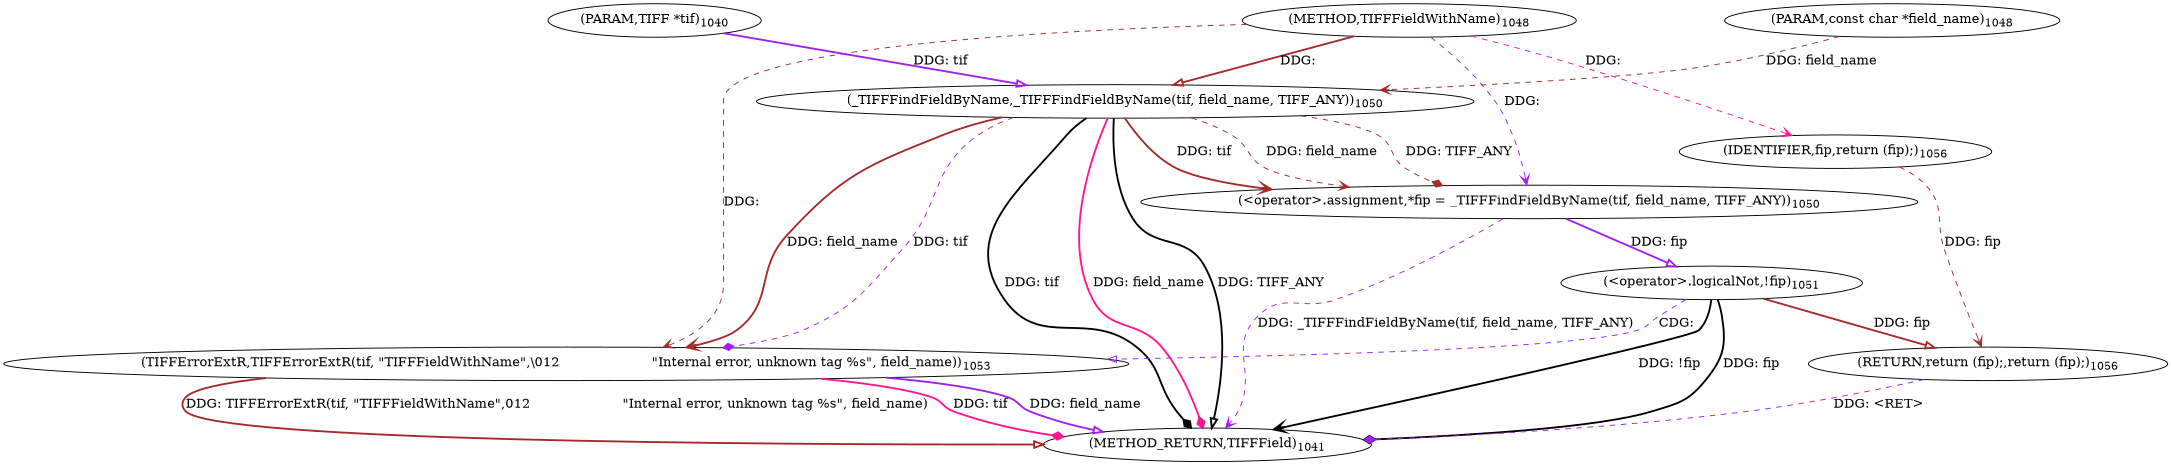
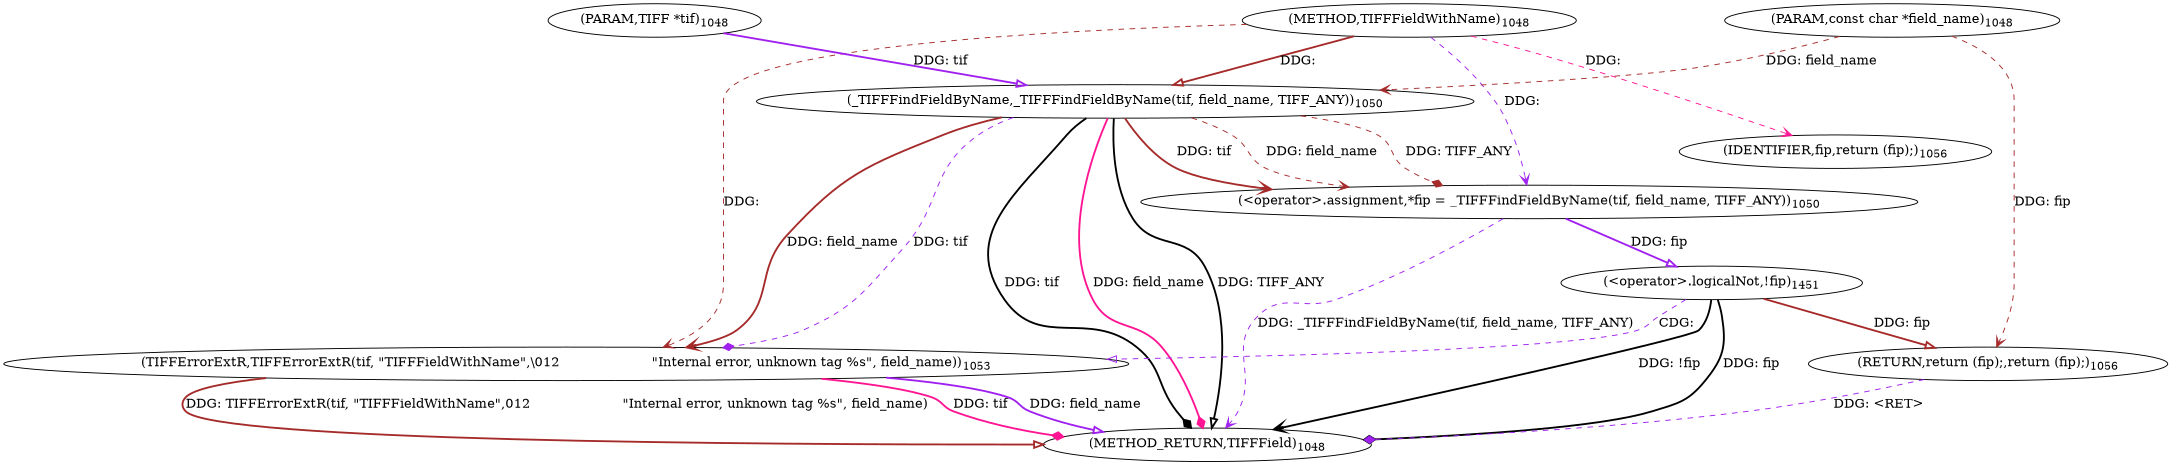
  digraph {
    edge [arrowhead=vee color=brown style=bold]
    n1 [label=<(METHOD,TIFFFieldWithName)<SUB>1048</SUB>>]
    n2 [label=<(&lt;operator&gt;.assignment,*fip = _TIFFFindFieldByName(tif, field_name, TIFF_ANY))<SUB>1050</SUB>>]
    n3 [label=<(IDENTIFIER,fip,return (fip);)<SUB>1056</SUB>>]
    n4 [label=<(_TIFFFindFieldByName,_TIFFFindFieldByName(tif, field_name, TIFF_ANY))<SUB>1050</SUB>>]
    n5 [label=<(TIFFErrorExtR,TIFFErrorExtR(tif, &quot;TIFFFieldWithName&quot;,\012                      &quot;Internal error, unknown tag %s&quot;, field_name))<SUB>1053</SUB>>]
-   n6 [label=<(PARAM,TIFF *tif)<SUB>1040</SUB>>]
+   n6 [label=<(PARAM,TIFF *tif)<SUB>1048</SUB>>]
    n7 [label=<(PARAM,const char *field_name)<SUB>1048</SUB>>]
-   n8 [label=<(&lt;operator&gt;.logicalNot,!fip)<SUB>1051</SUB>>]
-   n9 [label=<(METHOD_RETURN,TIFFField)<SUB>1041</SUB>>]
+   n8 [label=<(&lt;operator&gt;.logicalNot,!fip)<SUB>1451</SUB>>]
+   n9 [label=<(METHOD_RETURN,TIFFField)<SUB>1048</SUB>>]
    n10 [label=<(RETURN,return (fip);,return (fip);)<SUB>1056</SUB>>]
    n1 -> n2 [color=purple label="DDG: " style=dashed]
    n1 -> n3 [color=deeppink label="DDG: " style=dashed]
    n1 -> n4 [arrowhead=onormal label="DDG: "]
    n1 -> n5 [label="DDG: " style=dashed]
    n2 -> n8 [arrowhead=onormal color=purple label="DDG: fip"]
    n2 -> n9 [color=purple label="DDG: _TIFFFindFieldByName(tif, field_name, TIFF_ANY)" style=dashed]
-   n3 -> n10 [label="DDG: fip" style=dashed]
+   n7 -> n10 [label="DDG: fip" style=dashed]
    n4 -> n2 [label="DDG: tif"]
    n4 -> n2 [label="DDG: field_name" style=dashed]
    n4 -> n2 [arrowhead=diamond label="DDG: TIFF_ANY" style=dashed]
    n4 -> n5 [arrowhead=diamond color=purple label="DDG: tif" style=dashed]
    n4 -> n5 [label="DDG: field_name"]
    n4 -> n9 [arrowhead=diamond color=black label="DDG: tif"]
    n4 -> n9 [arrowhead=diamond color=deeppink label="DDG: field_name"]
    n4 -> n9 [arrowhead=onormal color=black label="DDG: TIFF_ANY"]
    n5 -> n9 [arrowhead=diamond color=deeppink label="DDG: tif"]
    n5 -> n9 [arrowhead=onormal color=purple label="DDG: field_name"]
    n5 -> n9 [arrowhead=onormal label="DDG: TIFFErrorExtR(tif, &quot;TIFFFieldWithName&quot;,\012                      &quot;Internal error, unknown tag %s&quot;, field_name)"]
    n6 -> n4 [arrowhead=onormal color=purple label="DDG: tif"]
    n7 -> n4 [label="DDG: field_name" style=dashed]
    n8 -> n5 [arrowhead=onormal color=purple label="CDG: " style=dashed]
    n8 -> n9 [arrowhead=diamond color=black label="DDG: fip"]
    n8 -> n9 [color=black label="DDG: !fip"]
    n8 -> n10 [arrowhead=onormal label="DDG: fip"]
    n10 -> n9 [arrowhead=diamond color=purple label="DDG: &lt;RET&gt;" style=dashed]
  }
